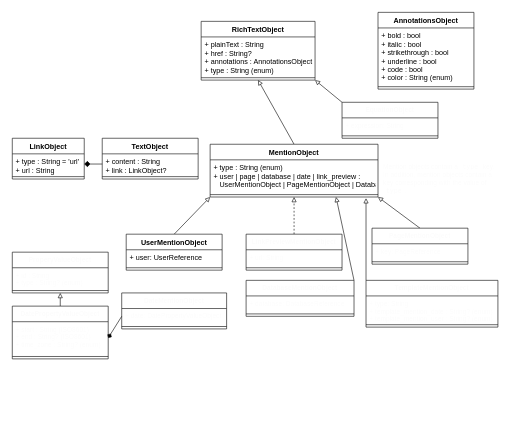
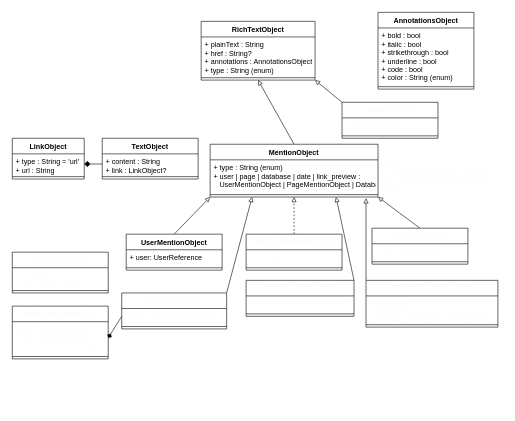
  <mxCell id="0" />
  <mxCell id="1" parent="0" />
  <mxCell id="2" value="RichTextObject" style="swimlane;fontStyle=1;align=center;verticalAlign=top;childLayout=stackLayout;horizontal=1;startSize=26;horizontalStack=0;resizeParent=1;resizeParentMax=0;resizeLast=0;collapsible=1;marginBottom=0;" vertex="1" parent="1"><mxGeometry x="335" y="35" width="190" height="98" as="geometry" /></mxCell>
  <mxCell id="3" value="+ plainText : String&#10;+ href : String?&#10;+ annotations : AnnotationsObject&#10;+ type : String (enum)" style="text;strokeColor=none;fillColor=none;align=left;verticalAlign=top;spacingLeft=4;spacingRight=4;overflow=hidden;rotatable=0;points=[[0,0.5],[1,0.5]];portConstraint=eastwest;" vertex="1" parent="2"><mxGeometry y="26" width="190" height="64" as="geometry" /></mxCell>
  <mxCell id="4" value="" style="line;strokeWidth=1;fillColor=none;align=left;verticalAlign=middle;spacingTop=-1;spacingLeft=3;spacingRight=3;rotatable=0;labelPosition=right;points=[];portConstraint=eastwest;" vertex="1" parent="2"><mxGeometry y="90" width="190" height="8" as="geometry" /></mxCell>
  <mxCell id="5" value="AnnotationsObject" style="swimlane;fontStyle=1;align=center;verticalAlign=top;childLayout=stackLayout;horizontal=1;startSize=26;horizontalStack=0;resizeParent=1;resizeParentMax=0;resizeLast=0;collapsible=1;marginBottom=0;" vertex="1" parent="1"><mxGeometry x="630" y="20" width="160" height="128" as="geometry" /></mxCell>
  <mxCell id="6" value="+ bold : bool&#10;+ italic : bool&#10;+ strikethrough : bool&#10;+ underline : bool&#10;+ code : bool&#10;+ color : String (enum)" style="text;strokeColor=none;fillColor=none;align=left;verticalAlign=top;spacingLeft=4;spacingRight=4;overflow=hidden;rotatable=0;points=[[0,0.5],[1,0.5]];portConstraint=eastwest;" vertex="1" parent="5"><mxGeometry y="26" width="160" height="94" as="geometry" /></mxCell>
  <mxCell id="7" value="" style="line;strokeWidth=1;fillColor=none;align=left;verticalAlign=middle;spacingTop=-1;spacingLeft=3;spacingRight=3;rotatable=0;labelPosition=right;points=[];portConstraint=eastwest;" vertex="1" parent="5"><mxGeometry y="120" width="160" height="8" as="geometry" /></mxCell>
  <mxCell id="8" value="TextObject" style="swimlane;fontStyle=1;align=center;verticalAlign=top;childLayout=stackLayout;horizontal=1;startSize=26;horizontalStack=0;resizeParent=1;resizeParentMax=0;resizeLast=0;collapsible=1;marginBottom=0;" vertex="1" parent="1"><mxGeometry x="170" y="230" width="160" height="68" as="geometry" /></mxCell>
  <mxCell id="9" value="+ content : String&#10;+ link : LinkObject?" style="text;strokeColor=none;fillColor=none;align=left;verticalAlign=top;spacingLeft=4;spacingRight=4;overflow=hidden;rotatable=0;points=[[0,0.5],[1,0.5]];portConstraint=eastwest;" vertex="1" parent="8"><mxGeometry y="26" width="160" height="34" as="geometry" /></mxCell>
  <mxCell id="10" value="" style="line;strokeWidth=1;fillColor=none;align=left;verticalAlign=middle;spacingTop=-1;spacingLeft=3;spacingRight=3;rotatable=0;labelPosition=right;points=[];portConstraint=eastwest;" vertex="1" parent="8"><mxGeometry y="60" width="160" height="8" as="geometry" /></mxCell>
  <mxCell id="11" value="LinkObject" style="swimlane;fontStyle=1;align=center;verticalAlign=top;childLayout=stackLayout;horizontal=1;startSize=26;horizontalStack=0;resizeParent=1;resizeParentMax=0;resizeLast=0;collapsible=1;marginBottom=0;" vertex="1" parent="1"><mxGeometry x="20" y="230" width="120" height="68" as="geometry" /></mxCell>
  <mxCell id="12" value="+ type : String = 'url'&#10;+ url : String" style="text;strokeColor=none;fillColor=none;align=left;verticalAlign=top;spacingLeft=4;spacingRight=4;overflow=hidden;rotatable=0;points=[[0,0.5],[1,0.5]];portConstraint=eastwest;" vertex="1" parent="11"><mxGeometry y="26" width="120" height="34" as="geometry" /></mxCell>
  <mxCell id="13" value="" style="line;strokeWidth=1;fillColor=none;align=left;verticalAlign=middle;spacingTop=-1;spacingLeft=3;spacingRight=3;rotatable=0;labelPosition=right;points=[];portConstraint=eastwest;" vertex="1" parent="11"><mxGeometry y="60" width="120" height="8" as="geometry" /></mxCell>
  <mxCell id="14" style="edgeStyle=none;html=1;exitX=1;exitY=0.5;exitDx=0;exitDy=0;entryX=0;entryY=0.5;entryDx=0;entryDy=0;shadow=0;startArrow=diamond;startFill=1;endArrow=none;endFill=0;startSize=8;endSize=6;strokeWidth=1;" edge="1" parent="1" source="12" target="9"><mxGeometry relative="1" as="geometry" /></mxCell>
  <mxCell id="15" style="edgeStyle=none;html=1;exitX=0.5;exitY=0;exitDx=0;exitDy=0;entryX=0;entryY=1;entryDx=0;entryDy=0;shadow=0;fontSize=11;fontColor=#FCFCFC;startArrow=none;startFill=0;endArrow=block;endFill=0;startSize=6;endSize=6;strokeWidth=1;" edge="1" parent="1" source="16" target="20"><mxGeometry relative="1" as="geometry" /></mxCell>
  <mxCell id="16" value="UserMentionObject" style="swimlane;fontStyle=1;align=center;verticalAlign=top;childLayout=stackLayout;horizontal=1;startSize=26;horizontalStack=0;resizeParent=1;resizeParentMax=0;resizeLast=0;collapsible=1;marginBottom=0;" vertex="1" parent="1"><mxGeometry x="210" y="390" width="160" height="60" as="geometry" /></mxCell>
  <mxCell id="17" value="+ user: UserReference" style="text;strokeColor=none;fillColor=none;align=left;verticalAlign=top;spacingLeft=4;spacingRight=4;overflow=hidden;rotatable=0;points=[[0,0.5],[1,0.5]];portConstraint=eastwest;" vertex="1" parent="16"><mxGeometry y="26" width="160" height="26" as="geometry" /></mxCell>
  <mxCell id="18" value="" style="line;strokeWidth=1;fillColor=none;align=left;verticalAlign=middle;spacingTop=-1;spacingLeft=3;spacingRight=3;rotatable=0;labelPosition=right;points=[];portConstraint=eastwest;" vertex="1" parent="16"><mxGeometry y="52" width="160" height="8" as="geometry" /></mxCell>
  <mxCell id="19" style="edgeStyle=none;html=1;exitX=0.5;exitY=0;exitDx=0;exitDy=0;entryX=0.5;entryY=1;entryDx=0;entryDy=0;shadow=0;startArrow=none;startFill=0;endArrow=block;endFill=0;startSize=6;endSize=6;strokeWidth=1;" edge="1" parent="1" source="20" target="2"><mxGeometry relative="1" as="geometry" /></mxCell>
  <mxCell id="20" value="MentionObject" style="swimlane;fontStyle=1;align=center;verticalAlign=top;childLayout=stackLayout;horizontal=1;startSize=26;horizontalStack=0;resizeParent=1;resizeParentMax=0;resizeLast=0;collapsible=1;marginBottom=0;" vertex="1" parent="1"><mxGeometry x="350" y="240" width="280" height="88" as="geometry" /></mxCell>
  <mxCell id="21" value="+ type : String (enum)&#10;+ user | page | database | date | link_preview : &#10;   UserMentionObject | PageMentionObject | DatabaseMentionObject | DateMentionObject | LinkPreviewMentikonObject" style="text;strokeColor=none;fillColor=none;align=left;verticalAlign=top;spacingLeft=4;spacingRight=4;overflow=hidden;rotatable=0;points=[[0,0.5],[1,0.5]];portConstraint=eastwest;" vertex="1" parent="20"><mxGeometry y="26" width="280" height="54" as="geometry" /></mxCell>
  <mxCell id="22" value="" style="line;strokeWidth=1;fillColor=none;align=left;verticalAlign=middle;spacingTop=-1;spacingLeft=3;spacingRight=3;rotatable=0;labelPosition=right;points=[];portConstraint=eastwest;" vertex="1" parent="20"><mxGeometry y="80" width="280" height="8" as="geometry" /></mxCell>
  <mxCell id="23" style="edgeStyle=none;html=1;exitX=0.5;exitY=0;exitDx=0;exitDy=0;entryX=1;entryY=1;entryDx=0;entryDy=0;shadow=0;fontSize=11;fontColor=#FCFCFC;startArrow=none;startFill=0;endArrow=block;endFill=0;startSize=6;endSize=6;strokeWidth=1;" edge="1" parent="1" source="24" target="20"><mxGeometry relative="1" as="geometry" /></mxCell>
  <mxCell id="24" value="PageMentionObject" style="swimlane;fontStyle=1;align=center;verticalAlign=top;childLayout=stackLayout;horizontal=1;startSize=26;horizontalStack=0;resizeParent=1;resizeParentMax=0;resizeLast=0;collapsible=1;marginBottom=0;labelBackgroundColor=none;fontSize=11;fontColor=#FCFCFC;" vertex="1" parent="1"><mxGeometry x="620" y="380" width="160" height="60" as="geometry" /></mxCell>
  <mxCell id="25" value="+ key: PageReference" style="text;strokeColor=none;fillColor=none;align=left;verticalAlign=top;spacingLeft=4;spacingRight=4;overflow=hidden;rotatable=0;points=[[0,0.5],[1,0.5]];portConstraint=eastwest;labelBackgroundColor=none;fontSize=11;fontColor=#FCFCFC;" vertex="1" parent="24"><mxGeometry y="26" width="160" height="26" as="geometry" /></mxCell>
  <mxCell id="26" value="" style="line;strokeWidth=1;fillColor=none;align=left;verticalAlign=middle;spacingTop=-1;spacingLeft=3;spacingRight=3;rotatable=0;labelPosition=right;points=[];portConstraint=eastwest;labelBackgroundColor=none;fontSize=11;fontColor=#FCFCFC;" vertex="1" parent="24"><mxGeometry y="52" width="160" height="8" as="geometry" /></mxCell>
  <mxCell id="27" value="&lt;div style=&quot;text-align: left&quot;&gt;&lt;br&gt;&lt;/div&gt;" style="text;html=1;align=center;verticalAlign=middle;resizable=0;points=[];autosize=1;strokeColor=none;fillColor=none;fontSize=11;fontColor=#FCFCFC;" vertex="1" parent="1"><mxGeometry x="400" y="660" width="20" height="20" as="geometry" /></mxCell>
  <mxCell id="28" style="edgeStyle=none;html=1;exitX=1;exitY=0;exitDx=0;exitDy=0;entryX=0.75;entryY=1;entryDx=0;entryDy=0;shadow=0;fontSize=11;fontColor=#FCFCFC;startArrow=none;startFill=0;endArrow=block;endFill=0;startSize=6;endSize=6;strokeWidth=1;" edge="1" parent="1" source="29" target="20"><mxGeometry relative="1" as="geometry" /></mxCell>
  <mxCell id="29" value="DatabaseMentionObject" style="swimlane;fontStyle=1;align=center;verticalAlign=top;childLayout=stackLayout;horizontal=1;startSize=26;horizontalStack=0;resizeParent=1;resizeParentMax=0;resizeLast=0;collapsible=1;marginBottom=0;labelBackgroundColor=none;fontSize=11;fontColor=#FCFCFC;" vertex="1" parent="1"><mxGeometry x="410" y="467" width="180" height="60" as="geometry" /></mxCell>
  <mxCell id="30" value="+ database: DatabaseReference" style="text;strokeColor=none;fillColor=none;align=left;verticalAlign=top;spacingLeft=4;spacingRight=4;overflow=hidden;rotatable=0;points=[[0,0.5],[1,0.5]];portConstraint=eastwest;labelBackgroundColor=none;fontSize=11;fontColor=#FCFCFC;" vertex="1" parent="29"><mxGeometry y="26" width="180" height="26" as="geometry" /></mxCell>
  <mxCell id="31" value="" style="line;strokeWidth=1;fillColor=none;align=left;verticalAlign=middle;spacingTop=-1;spacingLeft=3;spacingRight=3;rotatable=0;labelPosition=right;points=[];portConstraint=eastwest;labelBackgroundColor=none;fontSize=11;fontColor=#FCFCFC;" vertex="1" parent="29"><mxGeometry y="52" width="180" height="8" as="geometry" /></mxCell>
+ <mxCell id="32" style="edgeStyle=none;html=1;exitX=1;exitY=0;exitDx=0;exitDy=0;entryX=0.25;entryY=1;entryDx=0;entryDy=0;shadow=0;fontSize=11;fontColor=#FCFCFC;startArrow=none;startFill=0;endArrow=block;endFill=0;startSize=6;endSize=6;strokeWidth=1;" edge="1" parent="1" source="33" target="20"><mxGeometry relative="1" as="geometry" /></mxCell>
  <mxCell id="33" value="DateMentionObject" style="swimlane;fontStyle=1;align=center;verticalAlign=top;childLayout=stackLayout;horizontal=1;startSize=26;horizontalStack=0;resizeParent=1;resizeParentMax=0;resizeLast=0;collapsible=1;marginBottom=0;labelBackgroundColor=none;fontSize=11;fontColor=#FCFCFC;" vertex="1" parent="1"><mxGeometry x="202.5" y="488" width="175" height="60" as="geometry" /></mxCell>
  <mxCell id="34" value="+ date: DatePropertyValueObject" style="text;strokeColor=none;fillColor=none;align=left;verticalAlign=top;spacingLeft=4;spacingRight=4;overflow=hidden;rotatable=0;points=[[0,0.5],[1,0.5]];portConstraint=eastwest;labelBackgroundColor=none;fontSize=11;fontColor=#FCFCFC;" vertex="1" parent="33"><mxGeometry y="26" width="175" height="26" as="geometry" /></mxCell>
  <mxCell id="35" value="" style="line;strokeWidth=1;fillColor=none;align=left;verticalAlign=middle;spacingTop=-1;spacingLeft=3;spacingRight=3;rotatable=0;labelPosition=right;points=[];portConstraint=eastwest;labelBackgroundColor=none;fontSize=11;fontColor=#FCFCFC;" vertex="1" parent="33"><mxGeometry y="52" width="175" height="8" as="geometry" /></mxCell>
- <mxCell id="36" style="edgeStyle=none;html=1;exitX=0.5;exitY=0;exitDx=0;exitDy=0;entryX=0.5;entryY=1;entryDx=0;entryDy=0;shadow=0;fontSize=11;fontColor=#FCFCFC;startArrow=none;startFill=0;endArrow=block;endFill=0;startSize=6;endSize=6;strokeWidth=1;" edge="1" parent="1" source="37" target="40"><mxGeometry relative="1" as="geometry" /></mxCell>
  <mxCell id="37" value="DatePropertyValueObject" style="swimlane;fontStyle=1;align=center;verticalAlign=top;childLayout=stackLayout;horizontal=1;startSize=26;horizontalStack=0;resizeParent=1;resizeParentMax=0;resizeLast=0;collapsible=1;marginBottom=0;labelBackgroundColor=none;fontSize=11;fontColor=#FCFCFC;" vertex="1" parent="1"><mxGeometry x="20" y="510" width="160" height="88" as="geometry" /></mxCell>
  <mxCell id="38" value="+ start : String (ISO8601)&#10;+ end : String? (ISO8601)&#10;+ time_zone : String? (enum)&#10;&#10; " style="text;strokeColor=none;fillColor=none;align=left;verticalAlign=top;spacingLeft=4;spacingRight=4;overflow=hidden;rotatable=0;points=[[0,0.5],[1,0.5]];portConstraint=eastwest;labelBackgroundColor=none;fontSize=11;fontColor=#FCFCFC;" vertex="1" parent="37"><mxGeometry y="26" width="160" height="54" as="geometry" /></mxCell>
  <mxCell id="39" value="" style="line;strokeWidth=1;fillColor=none;align=left;verticalAlign=middle;spacingTop=-1;spacingLeft=3;spacingRight=3;rotatable=0;labelPosition=right;points=[];portConstraint=eastwest;labelBackgroundColor=none;fontSize=11;fontColor=#FCFCFC;" vertex="1" parent="37"><mxGeometry y="80" width="160" height="8" as="geometry" /></mxCell>
  <mxCell id="40" value="ProperyValueObject" style="swimlane;fontStyle=1;align=center;verticalAlign=top;childLayout=stackLayout;horizontal=1;startSize=26;horizontalStack=0;resizeParent=1;resizeParentMax=0;resizeLast=0;collapsible=1;marginBottom=0;labelBackgroundColor=none;fontSize=11;fontColor=#FCFCFC;" vertex="1" parent="1"><mxGeometry x="20" y="420" width="160" height="68" as="geometry" /></mxCell>
  <mxCell id="41" value="+ id : String&#10;+ type : String? (enum)" style="text;strokeColor=none;fillColor=none;align=left;verticalAlign=top;spacingLeft=4;spacingRight=4;overflow=hidden;rotatable=0;points=[[0,0.5],[1,0.5]];portConstraint=eastwest;labelBackgroundColor=none;fontSize=11;fontColor=#FCFCFC;" vertex="1" parent="40"><mxGeometry y="26" width="160" height="34" as="geometry" /></mxCell>
  <mxCell id="42" value="" style="line;strokeWidth=1;fillColor=none;align=left;verticalAlign=middle;spacingTop=-1;spacingLeft=3;spacingRight=3;rotatable=0;labelPosition=right;points=[];portConstraint=eastwest;labelBackgroundColor=none;fontSize=11;fontColor=#FCFCFC;" vertex="1" parent="40"><mxGeometry y="60" width="160" height="8" as="geometry" /></mxCell>
  <mxCell id="43" style="edgeStyle=none;html=1;exitX=1;exitY=0.5;exitDx=0;exitDy=0;entryX=0;entryY=0.5;entryDx=0;entryDy=0;shadow=0;fontSize=11;fontColor=#FCFCFC;startArrow=diamond;startFill=1;endArrow=none;endFill=0;startSize=6;endSize=6;strokeWidth=1;" edge="1" parent="1" source="38" target="34"><mxGeometry relative="1" as="geometry" /></mxCell>
  <mxCell id="44" style="edgeStyle=none;html=1;exitX=0;exitY=0;exitDx=0;exitDy=0;shadow=0;fontSize=11;fontColor=#FCFCFC;startArrow=none;startFill=0;endArrow=block;endFill=0;startSize=6;endSize=6;strokeWidth=1;" edge="1" parent="1" source="45"><mxGeometry relative="1" as="geometry"><mxPoint x="610" y="330" as="targetPoint" /></mxGeometry></mxCell>
  <mxCell id="45" value="TemplateMentionObject" style="swimlane;fontStyle=1;align=center;verticalAlign=top;childLayout=stackLayout;horizontal=1;startSize=26;horizontalStack=0;resizeParent=1;resizeParentMax=0;resizeLast=0;collapsible=1;marginBottom=0;labelBackgroundColor=none;fontSize=11;fontColor=#FCFCFC;" vertex="1" parent="1"><mxGeometry x="610" y="467" width="220" height="78" as="geometry" /></mxCell>
  <mxCell id="46" value="+ type: String&#10;+ template_mention_date : String? (enum)&#10;+ template_mention_user : String? (enum)" style="text;strokeColor=none;fillColor=none;align=left;verticalAlign=top;spacingLeft=4;spacingRight=4;overflow=hidden;rotatable=0;points=[[0,0.5],[1,0.5]];portConstraint=eastwest;labelBackgroundColor=none;fontSize=11;fontColor=#FCFCFC;" vertex="1" parent="45"><mxGeometry y="26" width="220" height="44" as="geometry" /></mxCell>
  <mxCell id="47" value="" style="line;strokeWidth=1;fillColor=none;align=left;verticalAlign=middle;spacingTop=-1;spacingLeft=3;spacingRight=3;rotatable=0;labelPosition=right;points=[];portConstraint=eastwest;labelBackgroundColor=none;fontSize=11;fontColor=#FCFCFC;" vertex="1" parent="45"><mxGeometry y="70" width="220" height="8" as="geometry" /></mxCell>
  <mxCell id="48" style="edgeStyle=none;html=1;exitX=0;exitY=0;exitDx=0;exitDy=0;entryX=1;entryY=1;entryDx=0;entryDy=0;shadow=0;fontSize=11;fontColor=#FCFCFC;startArrow=none;startFill=0;endArrow=block;endFill=0;startSize=6;endSize=6;strokeWidth=1;" edge="1" parent="1" source="49" target="2"><mxGeometry relative="1" as="geometry" /></mxCell>
  <mxCell id="49" value="EquationObject" style="swimlane;fontStyle=1;align=center;verticalAlign=top;childLayout=stackLayout;horizontal=1;startSize=26;horizontalStack=0;resizeParent=1;resizeParentMax=0;resizeLast=0;collapsible=1;marginBottom=0;labelBackgroundColor=none;fontSize=11;fontColor=#FCFCFC;" vertex="1" parent="1"><mxGeometry x="570" y="170" width="160" height="60" as="geometry" /></mxCell>
  <mxCell id="50" value="+ expression: String" style="text;strokeColor=none;fillColor=none;align=left;verticalAlign=top;spacingLeft=4;spacingRight=4;overflow=hidden;rotatable=0;points=[[0,0.5],[1,0.5]];portConstraint=eastwest;labelBackgroundColor=none;fontSize=11;fontColor=#FCFCFC;" vertex="1" parent="49"><mxGeometry y="26" width="160" height="26" as="geometry" /></mxCell>
  <mxCell id="51" value="" style="line;strokeWidth=1;fillColor=none;align=left;verticalAlign=middle;spacingTop=-1;spacingLeft=3;spacingRight=3;rotatable=0;labelPosition=right;points=[];portConstraint=eastwest;labelBackgroundColor=none;fontSize=11;fontColor=#FCFCFC;" vertex="1" parent="49"><mxGeometry y="52" width="160" height="8" as="geometry" /></mxCell>
  <mxCell id="52" style="edgeStyle=none;html=1;exitX=0.5;exitY=0;exitDx=0;exitDy=0;shadow=0;fontSize=11;fontColor=#FCFCFC;startArrow=none;startFill=0;endArrow=block;endFill=0;startSize=6;endSize=6;strokeWidth=1;entryX=0.5;entryY=1;entryDx=0;entryDy=0;dashed=1;" edge="1" parent="1" source="53" target="20"><mxGeometry relative="1" as="geometry"><mxPoint x="550" y="340" as="targetPoint" /></mxGeometry></mxCell>
  <mxCell id="53" value="LinkPreviewMentionObject" style="swimlane;fontStyle=1;align=center;verticalAlign=top;childLayout=stackLayout;horizontal=1;startSize=26;horizontalStack=0;resizeParent=1;resizeParentMax=0;resizeLast=0;collapsible=1;marginBottom=0;labelBackgroundColor=none;fontSize=11;fontColor=#FCFCFC;" vertex="1" parent="1"><mxGeometry x="410" y="390" width="160" height="60" as="geometry" /></mxCell>
  <mxCell id="54" value="+ url: String" style="text;strokeColor=none;fillColor=none;align=left;verticalAlign=top;spacingLeft=4;spacingRight=4;overflow=hidden;rotatable=0;points=[[0,0.5],[1,0.5]];portConstraint=eastwest;labelBackgroundColor=none;fontSize=11;fontColor=#FCFCFC;" vertex="1" parent="53"><mxGeometry y="26" width="160" height="26" as="geometry" /></mxCell>
  <mxCell id="55" value="" style="line;strokeWidth=1;fillColor=none;align=left;verticalAlign=middle;spacingTop=-1;spacingLeft=3;spacingRight=3;rotatable=0;labelPosition=right;points=[];portConstraint=eastwest;labelBackgroundColor=none;fontSize=11;fontColor=#FCFCFC;" vertex="1" parent="53"><mxGeometry y="52" width="160" height="8" as="geometry" /></mxCell>
  <mxCell id="56" value="&lt;span&gt;Mention objects contain a&amp;nbsp;&lt;/span&gt;&lt;code class=&quot;rdmd-code lang- theme-light&quot; style=&quot;box-sizing: border-box ; padding: 0.2em 0.4em ; border-radius: 3px ; margin: 0px&quot;&gt;&lt;span class=&quot;cm-s-neo&quot; style=&quot;box-sizing: border-box&quot;&gt;type&lt;/span&gt;&lt;/code&gt;&lt;span&gt;&amp;nbsp;key.&lt;/span&gt;&lt;br&gt;&lt;span&gt;In addition, mention&amp;nbsp;objects contain a&lt;/span&gt;&lt;br&gt;&lt;span&gt;key corresponding with the value of&lt;br&gt;&lt;/span&gt;&lt;code class=&quot;rdmd-code lang- theme-light&quot; style=&quot;box-sizing: border-box ; padding: 0.2em 0.4em ; border-radius: 3px ; margin: 0px&quot;&gt;&lt;span class=&quot;cm-s-neo&quot; style=&quot;box-sizing: border-box&quot;&gt;type&lt;/span&gt;&lt;/code&gt;&lt;span&gt;.&lt;/span&gt;" style="text;html=1;align=left;verticalAlign=middle;resizable=0;points=[];autosize=1;strokeColor=none;fillColor=none;fontSize=11;fontColor=#FCFCFC;" vertex="1" parent="1"><mxGeometry x="637" y="268" width="200" height="60" as="geometry" /></mxCell>
